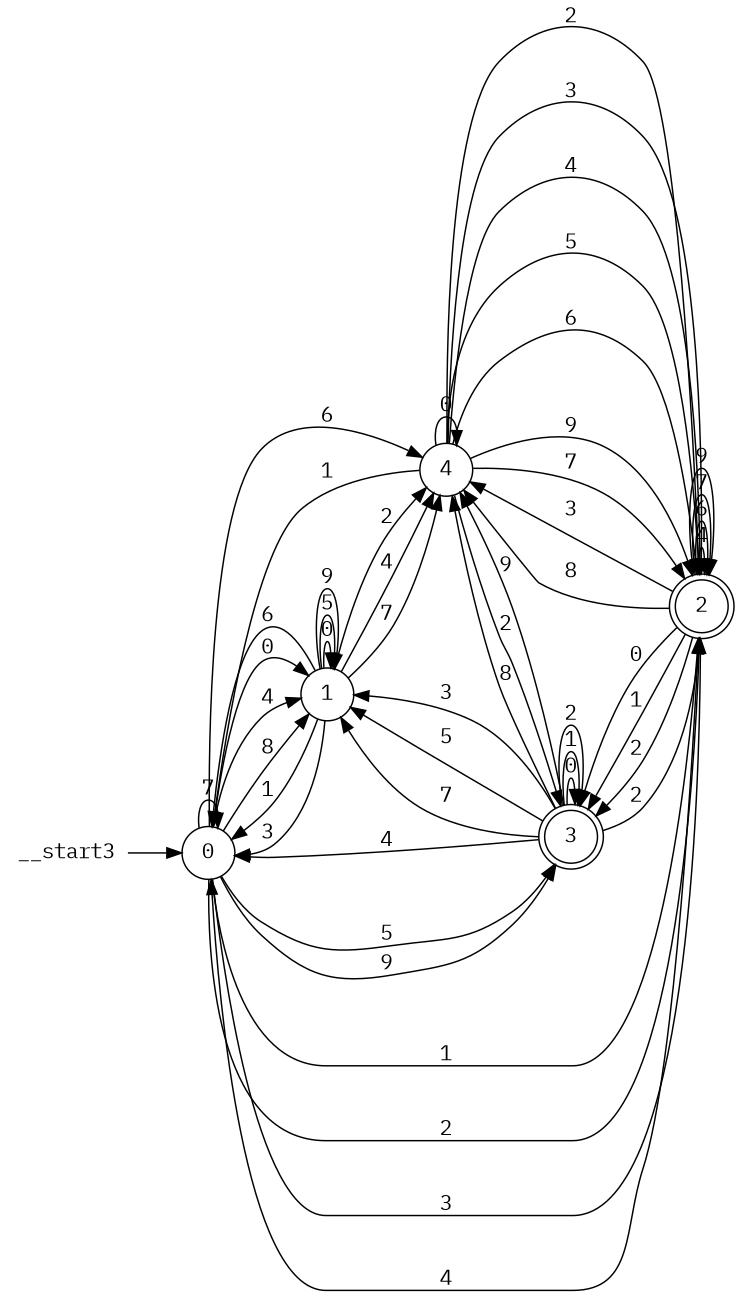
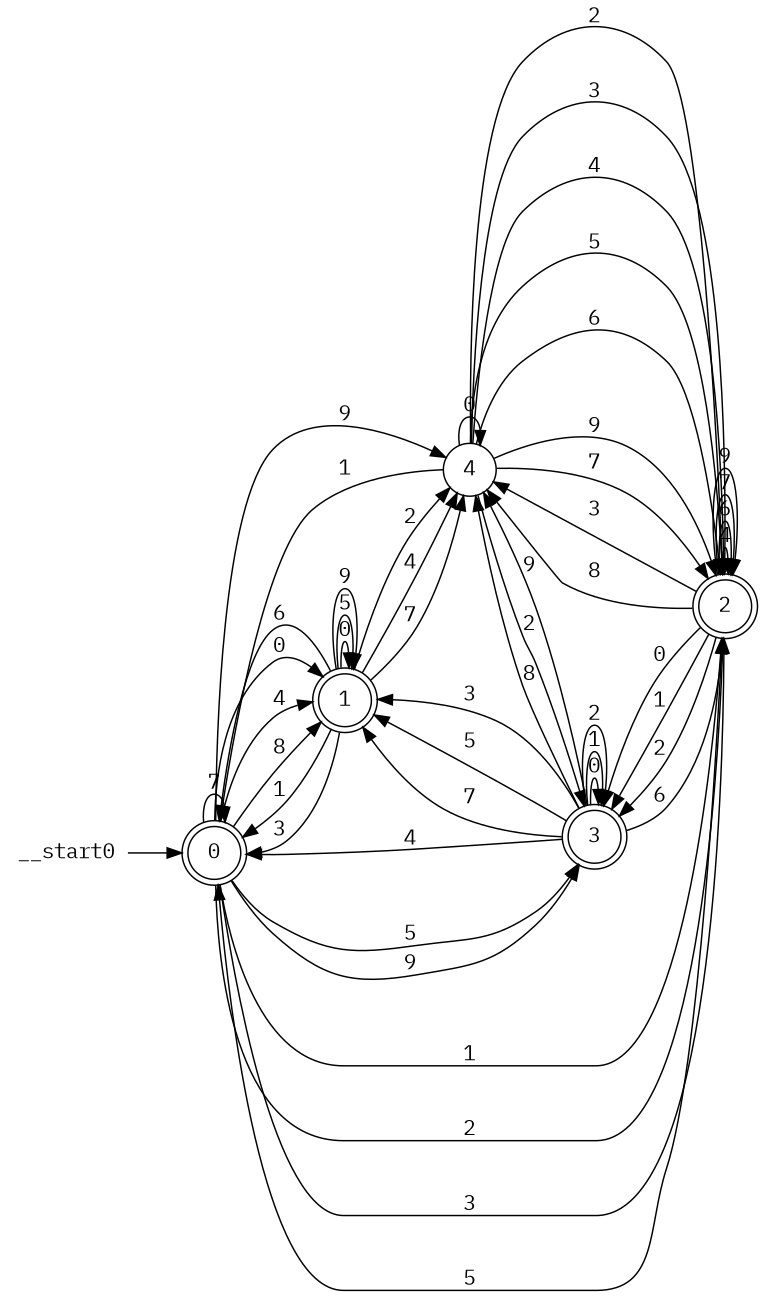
  digraph {
    fontname="IBM Plex Mono"
    rankdir=LR
    node [fontname="IBM Plex Mono" shape=circle]
    edge [fontname="IBM Plex Mono"]
-   n1 [label=0]
-   n2 [label=1]
+   n1 [label=0 shape=doublecircle]
+   n2 [label=1 shape=doublecircle]
    n3 [label=2 shape=doublecircle]
    n4 [label=3 shape=doublecircle]
    n5 [label=4]
-   __start0 [height=0 shape=none width=0 label=__start3]
+   __start0 [height=0 shape=none width=0]
    n1 -> n1 [label=7]
    n1 -> n2 [label=0]
    n1 -> n2 [label=4]
    n1 -> n2 [label=8]
    n1 -> n3 [label=1]
    n1 -> n3 [label=2]
    n1 -> n3 [label=3]
    n1 -> n4 [label=5]
    n1 -> n4 [label=9]
-   n1 -> n5 [label=6]
+   n1 -> n5 [label=9]
    n2 -> n1 [label=1]
    n2 -> n1 [label=3]
    n2 -> n1 [label=6]
    n2 -> n2 [label=0]
    n2 -> n2 [label=5]
    n2 -> n2 [label=9]
    n2 -> n5 [label=2]
    n2 -> n5 [label=4]
    n2 -> n5 [label=7]
-   n3 -> n1 [label=4]
+   n3 -> n1 [label=5]
    n3 -> n3 [label=4]
    n3 -> n3 [label=6]
    n3 -> n3 [label=7]
    n3 -> n3 [label=9]
    n3 -> n4 [label=0]
    n3 -> n4 [label=1]
    n3 -> n4 [label=2]
    n3 -> n5 [label=3]
    n3 -> n5 [label=8]
    n4 -> n1 [label=4]
    n4 -> n2 [label=3]
    n4 -> n2 [label=5]
    n4 -> n2 [label=7]
-   n4 -> n3 [label=2]
+   n4 -> n3 [label=6]
    n4 -> n4 [label=0]
    n4 -> n4 [label=1]
    n4 -> n4 [label=2]
    n4 -> n5 [label=8]
    n4 -> n5 [label=9]
    n5 -> n1 [label=1]
    n5 -> n3 [label=2]
    n5 -> n3 [label=3]
    n5 -> n3 [label=4]
    n5 -> n3 [label=5]
    n5 -> n3 [label=6]
    n5 -> n3 [label=7]
    n5 -> n3 [label=9]
    n5 -> n4 [label=2]
    n5 -> n5 [label=0]
    __start0 -> n1
  }
